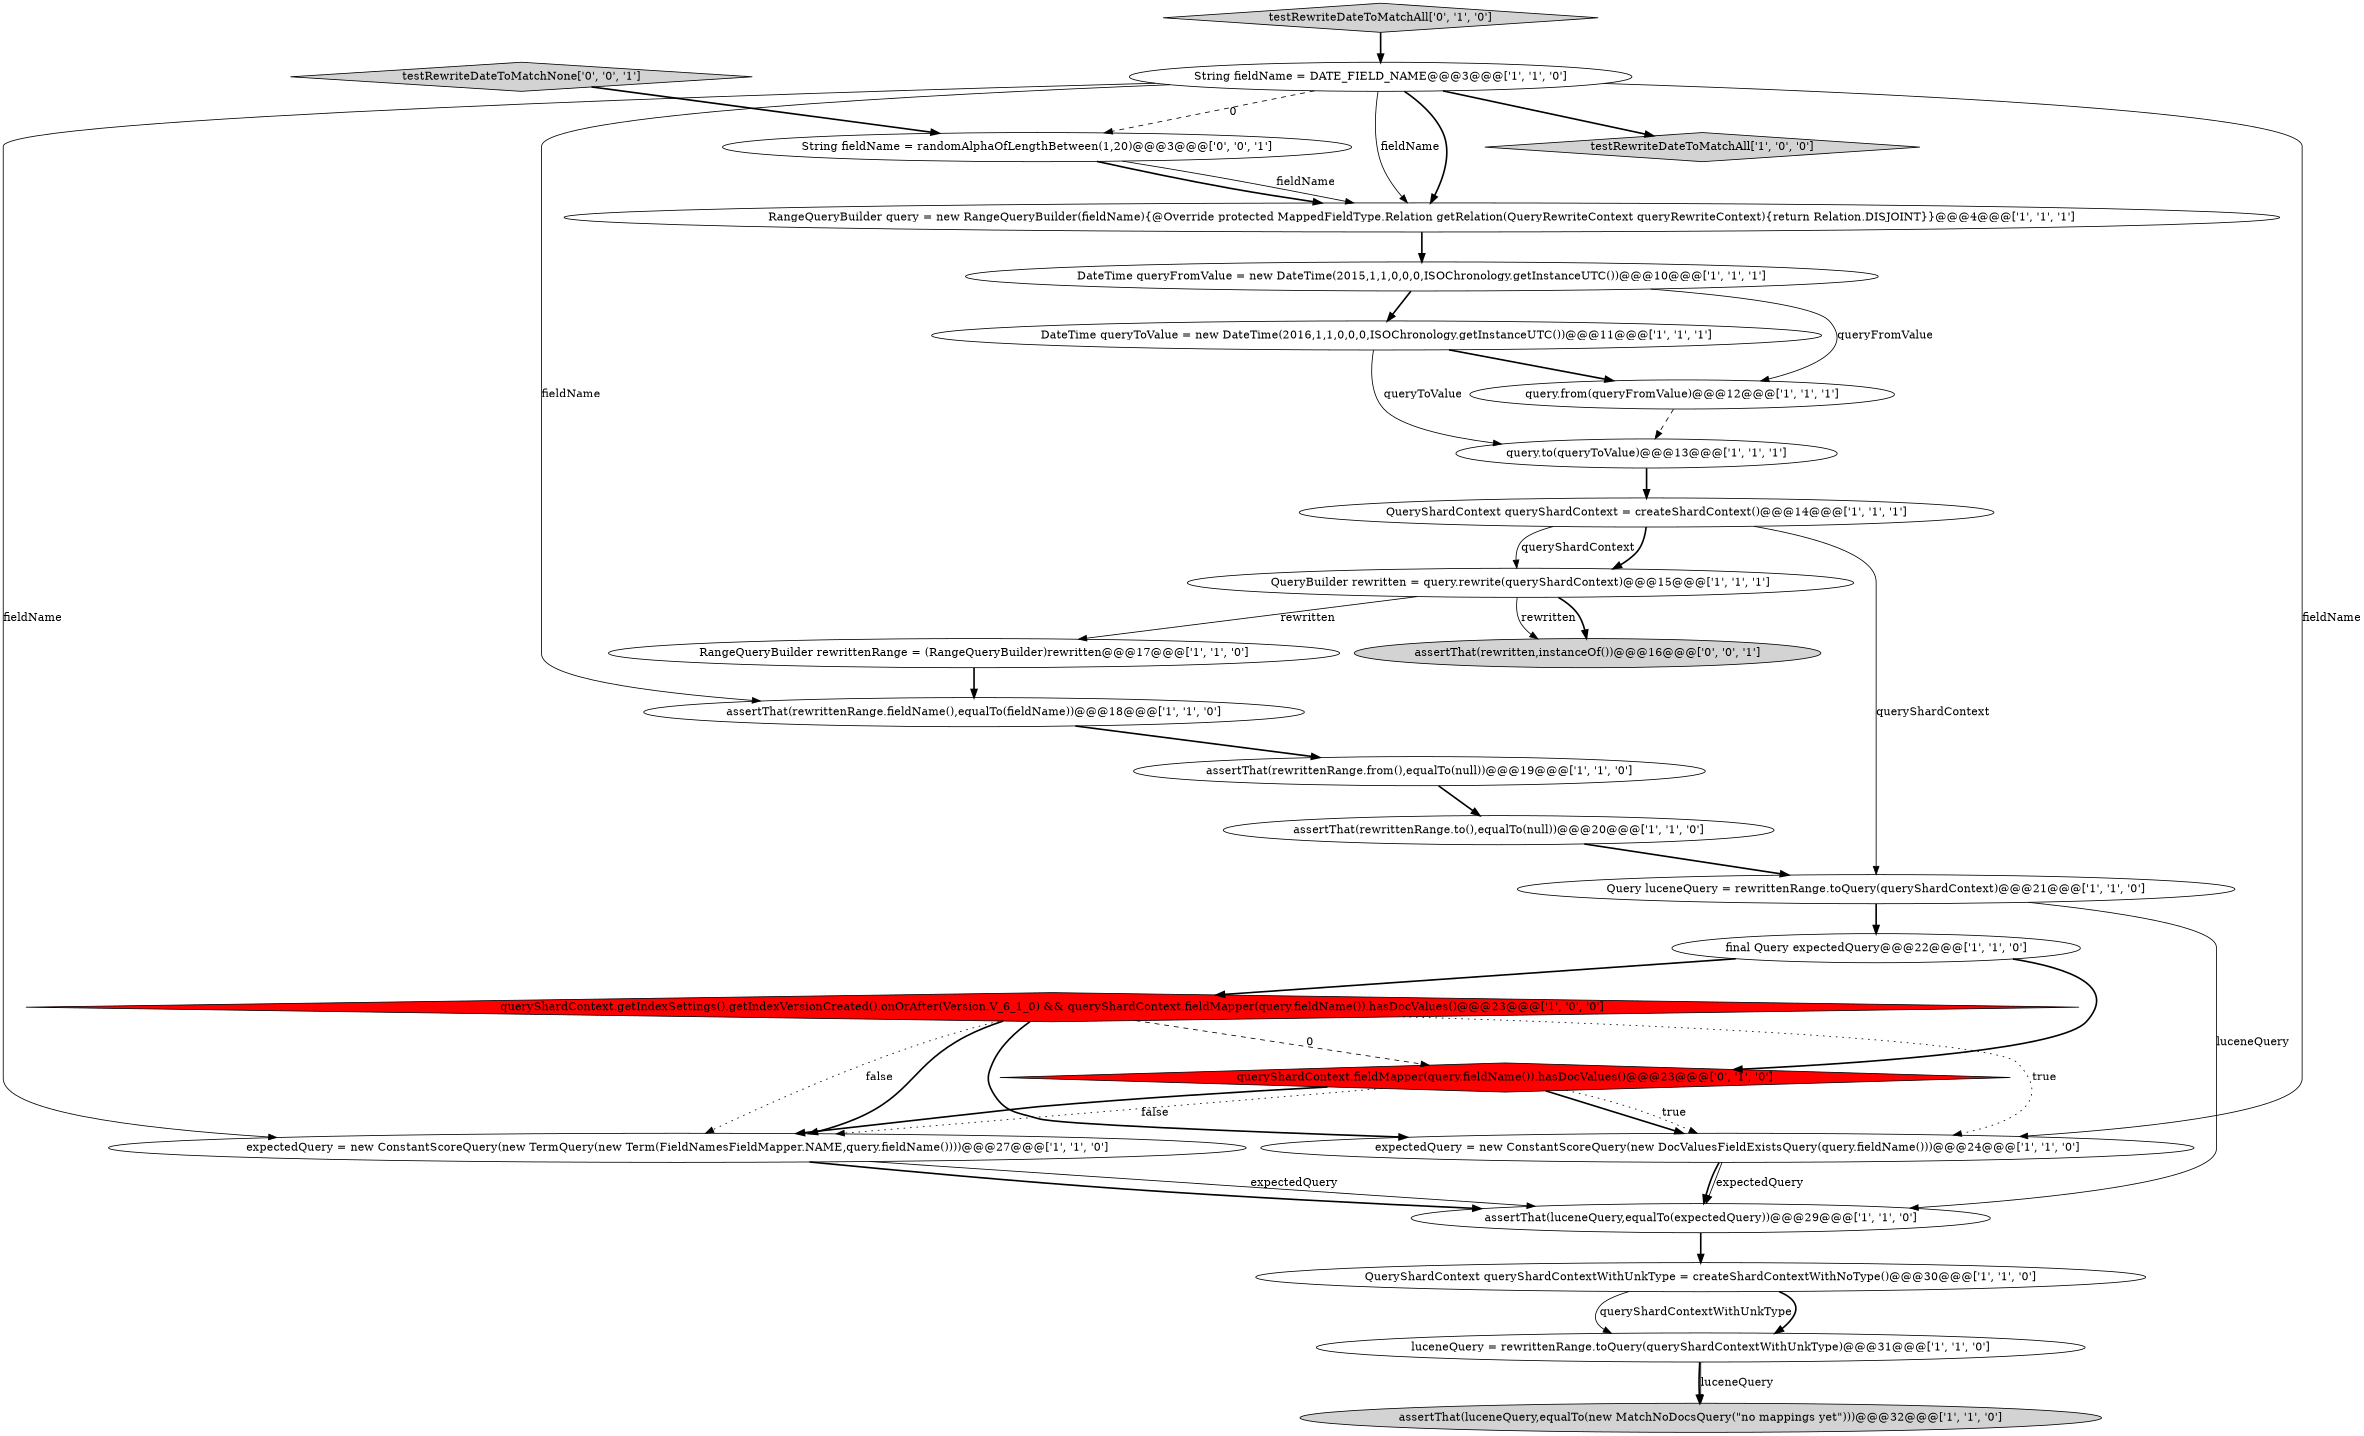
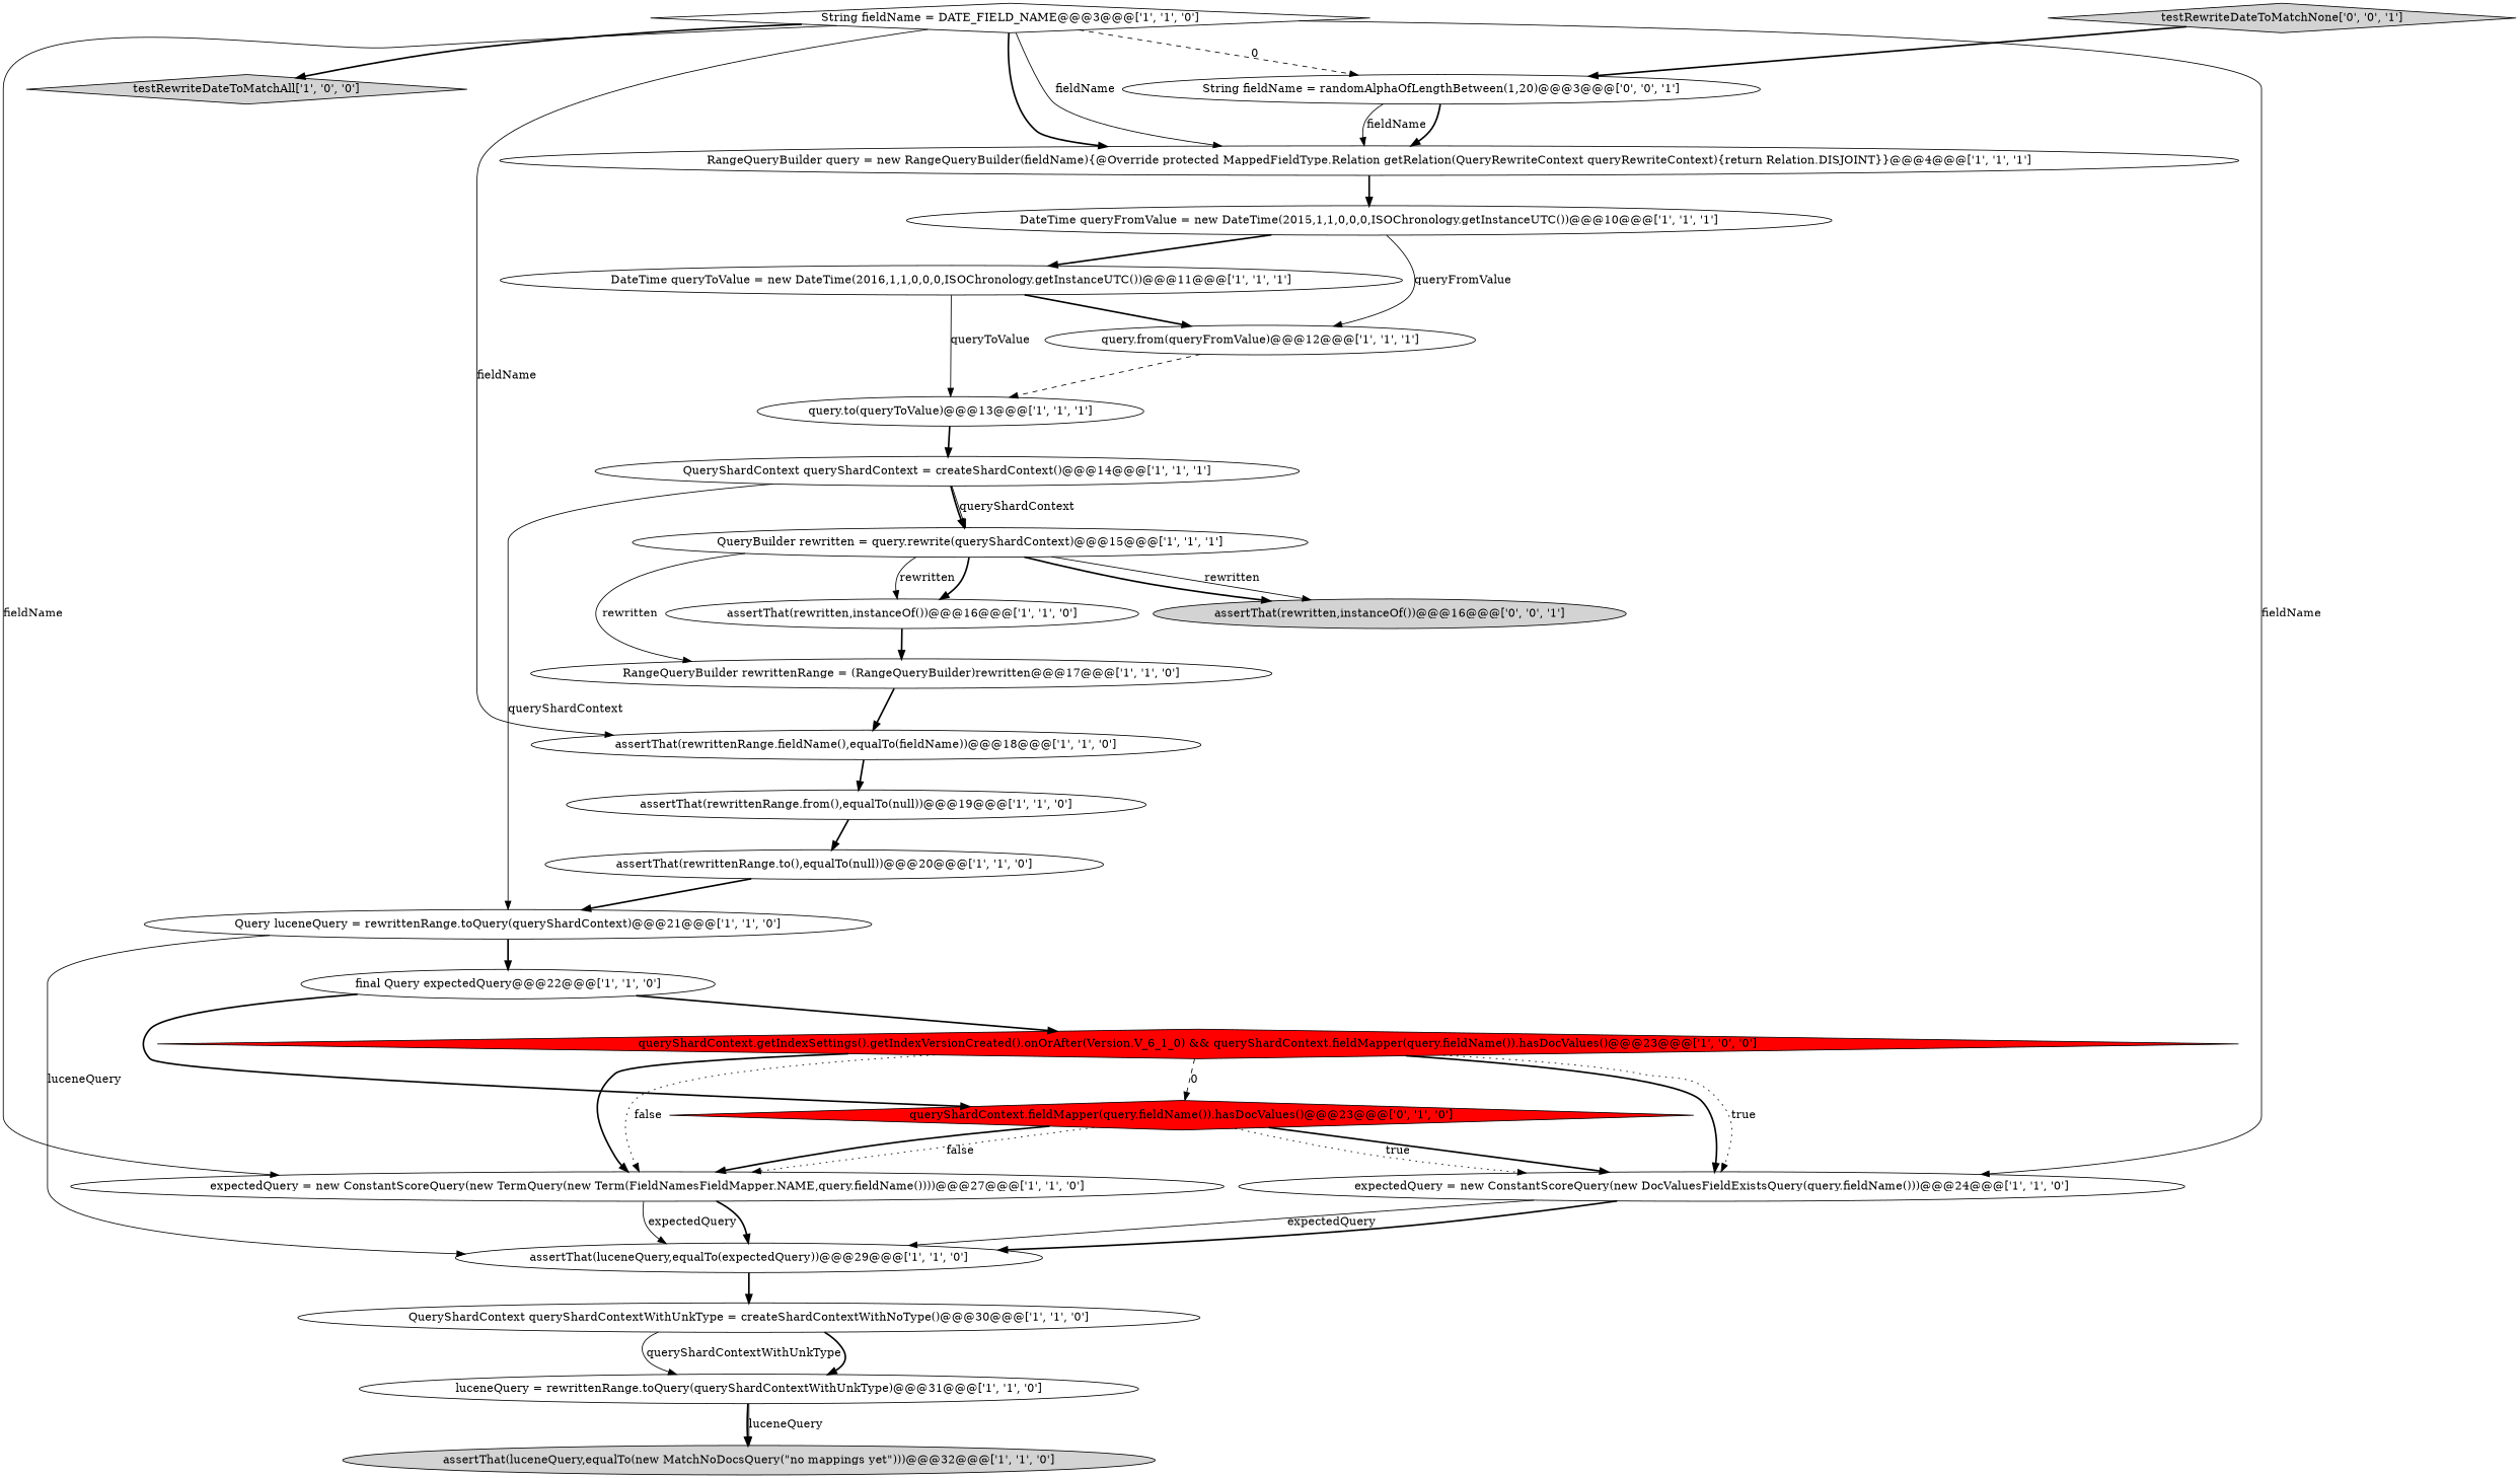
  digraph {
    node [fillcolor=white shape=ellipse style=filled]
    edge [style=bold]
    n1 [label="query.from(queryFromValue)@@@12@@@['1', '1', '1']"]
    n2 [label="query.to(queryToValue)@@@13@@@['1', '1', '1']"]
    n3 [label="QueryShardContext queryShardContext = createShardContext()@@@14@@@['1', '1', '1']"]
    n4 [label="final Query expectedQuery@@@22@@@['1', '1', '0']"]
    n5 [fillcolor=red label="queryShardContext.getIndexSettings().getIndexVersionCreated().onOrAfter(Version.V_6_1_0) && queryShardContext.fieldMapper(query.fieldName()).hasDocValues()@@@23@@@['1', '0', '0']" shape=diamond]
    n6 [fillcolor=red label="queryShardContext.fieldMapper(query.fieldName()).hasDocValues()@@@23@@@['0', '1', '0']" shape=diamond]
    n7 [label="expectedQuery = new ConstantScoreQuery(new DocValuesFieldExistsQuery(query.fieldName()))@@@24@@@['1', '1', '0']"]
    n8 [label="expectedQuery = new ConstantScoreQuery(new TermQuery(new Term(FieldNamesFieldMapper.NAME,query.fieldName())))@@@27@@@['1', '1', '0']"]
    n9 [fillcolor=lightgray label="testRewriteDateToMatchNone['0', '0', '1']" shape=diamond]
    n10 [label="String fieldName = randomAlphaOfLengthBetween(1,20)@@@3@@@['0', '0', '1']"]
    n11 [label="RangeQueryBuilder query = new RangeQueryBuilder(fieldName){@Override protected MappedFieldType.Relation getRelation(QueryRewriteContext queryRewriteContext){return Relation.DISJOINT}}@@@4@@@['1', '1', '1']"]
    n12 [label="assertThat(luceneQuery,equalTo(expectedQuery))@@@29@@@['1', '1', '0']"]
    n13 [label="QueryShardContext queryShardContextWithUnkType = createShardContextWithNoType()@@@30@@@['1', '1', '0']"]
    n14 [label="DateTime queryFromValue = new DateTime(2015,1,1,0,0,0,ISOChronology.getInstanceUTC())@@@10@@@['1', '1', '1']"]
    n15 [label="DateTime queryToValue = new DateTime(2016,1,1,0,0,0,ISOChronology.getInstanceUTC())@@@11@@@['1', '1', '1']"]
    n16 [label="Query luceneQuery = rewrittenRange.toQuery(queryShardContext)@@@21@@@['1', '1', '0']"]
    n17 [label="QueryBuilder rewritten = query.rewrite(queryShardContext)@@@15@@@['1', '1', '1']"]
    n18 [fillcolor=lightgray label="assertThat(rewritten,instanceOf())@@@16@@@['0', '0', '1']"]
+   n19 [label="assertThat(rewritten,instanceOf())@@@16@@@['1', '1', '0']"]
    n20 [label="RangeQueryBuilder rewrittenRange = (RangeQueryBuilder)rewritten@@@17@@@['1', '1', '0']"]
    n21 [fillcolor=lightgray label="testRewriteDateToMatchAll['1', '0', '0']" shape=diamond]
-   n22 [label="String fieldName = DATE_FIELD_NAME@@@3@@@['1', '1', '0']"]
+   n22 [label="String fieldName = DATE_FIELD_NAME@@@3@@@['1', '1', '0']" shape=diamond]
    n23 [label="assertThat(rewrittenRange.fieldName(),equalTo(fieldName))@@@18@@@['1', '1', '0']"]
    n24 [label="luceneQuery = rewrittenRange.toQuery(queryShardContextWithUnkType)@@@31@@@['1', '1', '0']"]
    n25 [label="assertThat(rewrittenRange.from(),equalTo(null))@@@19@@@['1', '1', '0']"]
    n26 [label="assertThat(rewrittenRange.to(),equalTo(null))@@@20@@@['1', '1', '0']"]
    n27 [fillcolor=lightgray label="assertThat(luceneQuery,equalTo(new MatchNoDocsQuery(\"no mappings yet\")))@@@32@@@['1', '1', '0']"]
-   n28 [fillcolor=lightgray label="testRewriteDateToMatchAll['0', '1', '0']" shape=diamond]
    n1 -> n2 [style=dashed]
    n2 -> n3
    n3 -> n16 [label=queryShardContext style=solid]
    n3 -> n17 [label=queryShardContext style=solid]
    n3 -> n17
    n4 -> n5
    n4 -> n6
    n5 -> n6 [label=0 style=dashed]
    n5 -> n7
    n5 -> n7 [label=true style=dotted]
    n5 -> n8
    n5 -> n8 [label=false style=dotted]
    n6 -> n7
    n6 -> n7 [label=true style=dotted]
    n6 -> n8 [label=false style=dotted]
    n6 -> n8
    n7 -> n12 [label=expectedQuery style=solid]
    n7 -> n12
    n8 -> n12 [label=expectedQuery style=solid]
    n8 -> n12
    n9 -> n10
    n10 -> n11
    n10 -> n11 [label=fieldName style=solid]
    n11 -> n14
    n12 -> n13
    n13 -> n24 [label=queryShardContextWithUnkType style=solid]
    n13 -> n24
    n14 -> n1 [label=queryFromValue style=solid]
    n14 -> n15
    n15 -> n1
    n15 -> n2 [label=queryToValue style=solid]
    n16 -> n4
    n16 -> n12 [label=luceneQuery style=solid]
    n17 -> n18 [label=rewritten style=solid]
    n17 -> n18
+   n17 -> n19
+   n17 -> n19 [label=rewritten style=solid]
    n17 -> n20 [label=rewritten style=solid]
+   n19 -> n20
    n20 -> n23
    n22 -> n7 [label=fieldName style=solid]
    n22 -> n8 [label=fieldName style=solid]
    n22 -> n10 [label=0 style=dashed]
    n22 -> n11
    n22 -> n11 [label=fieldName style=solid]
    n22 -> n21
    n22 -> n23 [label=fieldName style=solid]
    n23 -> n25
    n24 -> n27
    n24 -> n27 [label=luceneQuery style=solid]
    n25 -> n26
    n26 -> n16
-   n28 -> n22
  }
